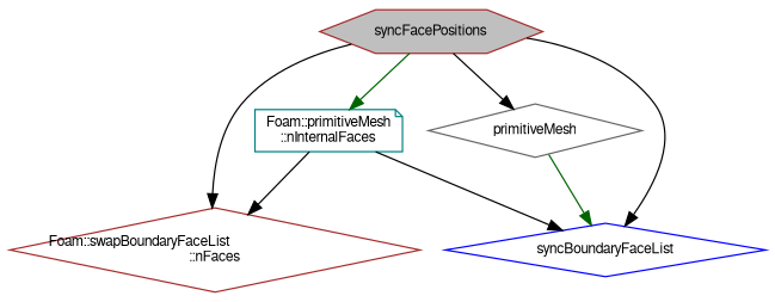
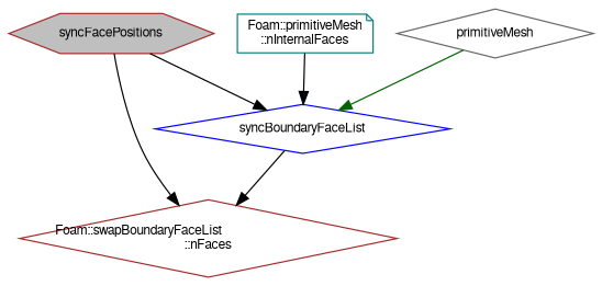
  digraph {
    rankdir=TB
    node [color=brown fontname=FreeSans fontsize=10 shape=diamond]
    edge [color=black fontname=FreeSans fontsize=10 labelfontname=FreeSans labelfontsize=10 style=solid]
    n1 [fillcolor=grey75 fontcolor=black height=0.2 label=syncFacePositions shape=hexagon style=filled width=0.4]
    n2 [height=0.2 label="Foam::swapBoundaryFaceList\l::nFaces" width=0.4]
    n3 [color=teal height=0.2 label="Foam::primitiveMesh\l::nInternalFaces" shape=note width=0.4]
    n4 [color=gray40 height=0.2 label=primitiveMesh width=0.4]
    n5 [color=blue height=0.2 label=syncBoundaryFaceList width=0.4]
    n1 -> n2
-   n1 -> n3 [color=darkgreen]
-   n1 -> n4
    n1 -> n5
    n3 -> n5
    n4 -> n5 [color=darkgreen]
-   n3 -> n2
+   n5 -> n2
  }
